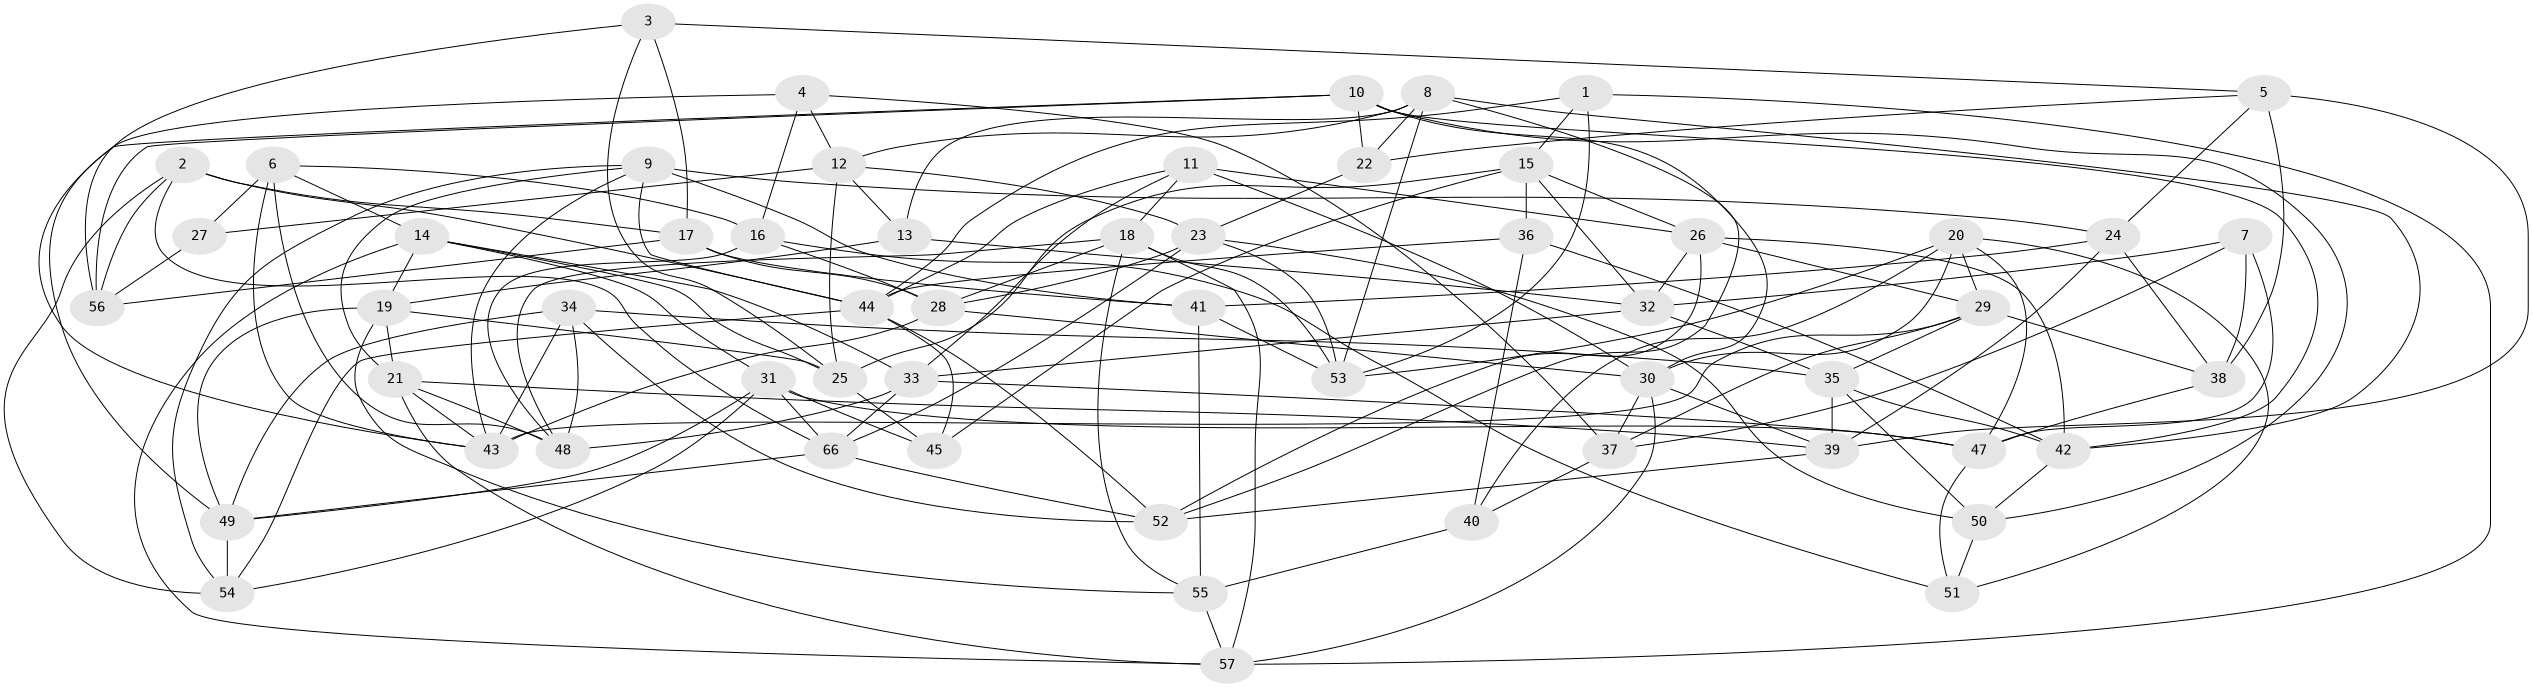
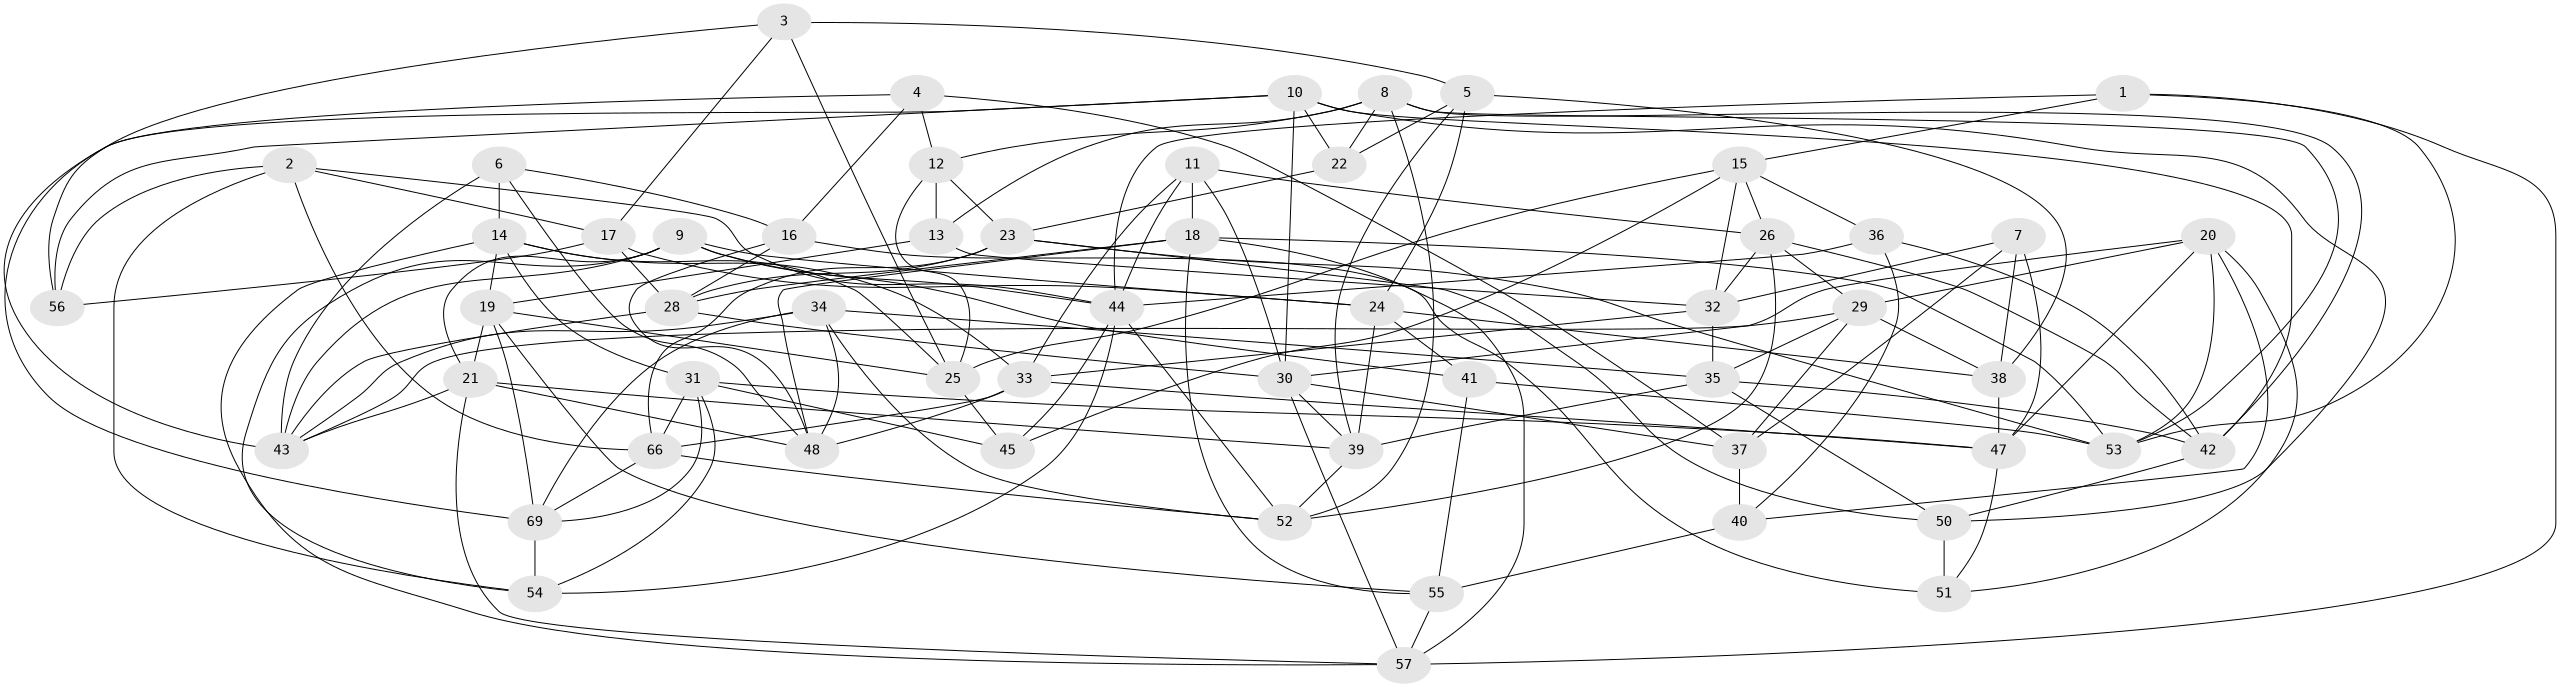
  graph {
    fontname="DejaVu Sans Mono"
    node [color=gray90 fontname="DejaVu Sans Mono" style=filled]
    edge [fontname="DejaVu Sans Mono" weight=1.0]
    1
    15
    44
    53
    57
    25
    32
    26
    36
    45
    54
    52
    2
    17
    n15 [label=66]
    56
    24
    28
-   49
+   49 [label=69]
    3
    5
    22
    38
    39
    4
    12
    16
    37
    43
-   27
    13
    23
    48
    51
    40
    41
    47
    6
    14
    33
    19
    31
    7
    35
    8
    42
    50
    9
    21
    34
    55
    10
    30
    11
    18
    29
    20
    1 -- 15
    1 -- 44
    1 -- 53
    1 -- 57
    15 -- 25
    15 -- 32
    15 -- 26
    15 -- 36
    15 -- 45
    44 -- 45
    44 -- 54
    44 -- 52
    25 -- 45
    32 -- 33
    32 -- 35
    26 -- 32
    26 -- 52
    26 -- 42
    26 -- 29
    36 -- 44
    36 -- 40
    36 -- 42
    2 -- 44
    2 -- 54
    2 -- 17 [weight=2.0]
    2 -- n15
    2 -- 56
    17 -- 56
-   17 -- 41
+   17 -- 24
    17 -- 28
    n15 -- 52
    n15 -- 49
    24 -- 38
    24 -- 39
    24 -- 41
    28 -- 43
    28 -- 30
    49 -- 54 [weight=2.0]
    3 -- 25
    3 -- 17
    3 -- 56
    3 -- 5
    5 -- 24
    5 -- 22
    5 -- 38 [weight=2.0]
    5 -- 39
    22 -- 23
    38 -- 47
    39 -- 52
    4 -- 12
    4 -- 16
    4 -- 37
    4 -- 43
    12 -- 25
-   12 -- 27
    12 -- 13
    12 -- 23
    16 -- 28
    16 -- 48
    16 -- 51 [weight=2.0]
    37 -- 40 [weight=2.0]
-   27 -- 56 [weight=2.0]
    13 -- 32
    13 -- 19
    23 -- 53
    23 -- n15
    23 -- 28
    23 -- 50
    40 -- 55 [weight=2.0]
    41 -- 53
    41 -- 55
    47 -- 51
    6 -- 16
    6 -- 43 [weight=2.0]
-   6 -- 27
    6 -- 48
    6 -- 14
    14 -- 57
    14 -- 25
    14 -- 33
    14 -- 19
    14 -- 31
    33 -- n15
    33 -- 48
    33 -- 47
    19 -- 25
    19 -- 49 [weight=2.0]
    19 -- 21 [weight=2.0]
    19 -- 55
    31 -- 45
    31 -- 54
    31 -- n15
    31 -- 49
    31 -- 47
    7 -- 32
    7 -- 38
    7 -- 37
    7 -- 47
    35 -- 39
    35 -- 42
    35 -- 50
    8 -- 53
    8 -- 52
    8 -- 22
    8 -- 12
    8 -- 13
    8 -- 42
    42 -- 50
    50 -- 51 [weight=2.0]
    9 -- 44
    9 -- 54
    9 -- 24
    9 -- 43
    9 -- 41
    9 -- 21
    21 -- 57
    21 -- 39
    21 -- 43
    21 -- 48
    34 -- 52
    34 -- 49
    34 -- 43
    34 -- 48
    34 -- 35
    55 -- 57
    10 -- 56
    10 -- 49
    10 -- 22
    10 -- 42
    10 -- 50
    10 -- 30
    30 -- 57
    30 -- 39
    30 -- 37
    11 -- 44
    11 -- 26
    11 -- 33
    11 -- 30 [weight=2.0]
    11 -- 18
    18 -- 53
    18 -- 57
    18 -- 28
    18 -- 48
    18 -- 55
    29 -- 38
    29 -- 37
    29 -- 43
    29 -- 35
    20 -- 53
    20 -- 51
    20 -- 40
    20 -- 47
    20 -- 30
    20 -- 29
  }
